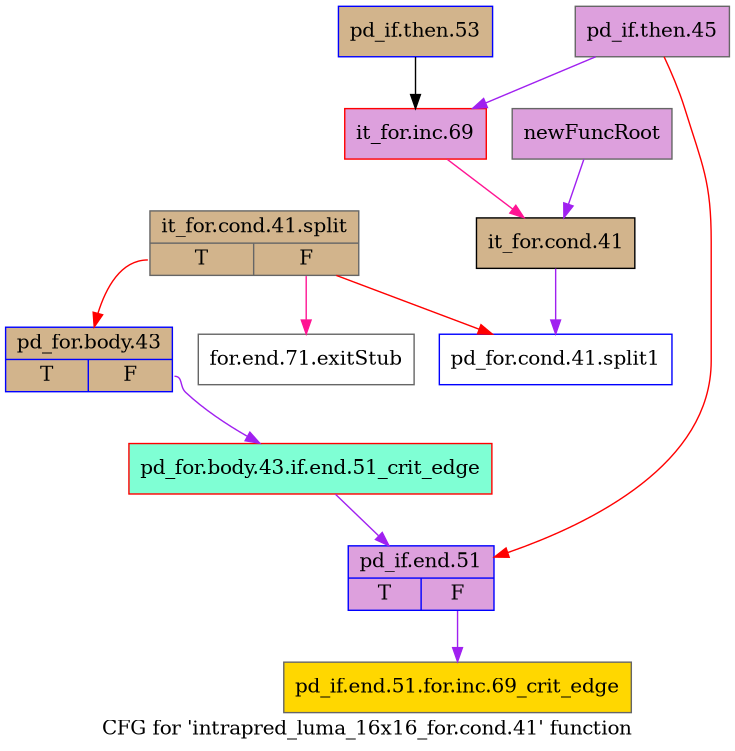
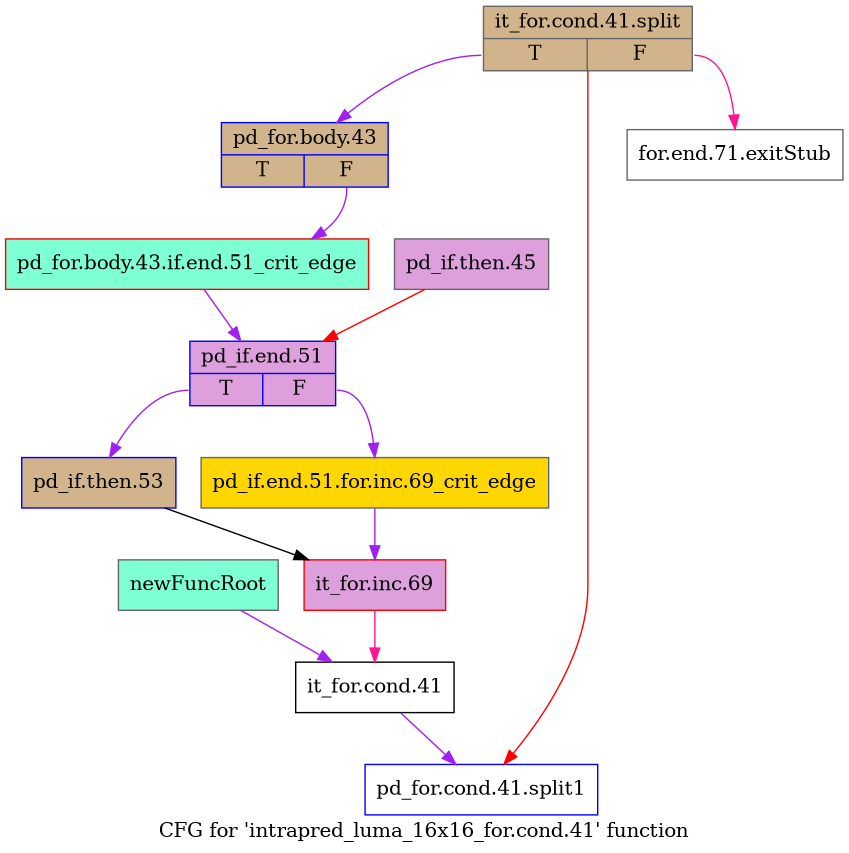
  digraph {
    label="CFG for 'intrapred_luma_16x16_for.cond.41' function"
    node [color=gray40 fillcolor=white shape=record style=filled]
    edge [color=purple]
-   n1 [fillcolor=plum label="{newFuncRoot}"]
-   n2 [color=black fillcolor=tan label="{it_for.cond.41}"]
+   n1 [fillcolor=aquamarine label="{newFuncRoot}"]
+   n2 [color=black label="{it_for.cond.41}"]
    n3 [color=blue label="{pd_for.cond.41.split1}"]
    n4 [label="{for.end.71.exitStub}"]
    n5 [fillcolor=tan label="{it_for.cond.41.split|{<s0>T|<s1>F}}"]
    n6 [color=blue fillcolor=tan label="{pd_for.body.43|{<s0>T|<s1>F}}"]
    n7 [color=red fillcolor=aquamarine label="{pd_for.body.43.if.end.51_crit_edge}"]
    n8 [fillcolor=plum label="{pd_if.then.45}"]
    n9 [color=blue fillcolor=plum label="{pd_if.end.51|{<s0>T|<s1>F}}"]
    n10 [color=blue fillcolor=tan label="{pd_if.then.53}"]
    n11 [fillcolor=gold label="{pd_if.end.51.for.inc.69_crit_edge}"]
    n12 [color=red fillcolor=plum label="{it_for.inc.69}"]
    n1 -> n2
    n2 -> n3
    n5 -> n3 [color=red]
    n5 -> n4 [color=deeppink tailport=s1]
-   n5 -> n6 [color=red tailport=s0]
+   n5 -> n6 [tailport=s0]
    n6 -> n7 [tailport=s1]
    n7 -> n9
    n8 -> n9 [color=red]
+   n9 -> n10 [tailport=s0]
    n9 -> n11 [tailport=s1]
    n10 -> n12 [color=black]
-   n8 -> n12
+   n11 -> n12
    n12 -> n2 [color=deeppink]
  }
